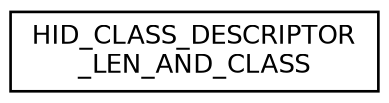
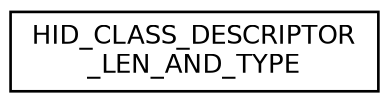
  digraph {
    rankdir=LR
-   n1 [color=black fillcolor=white fontname=Helvetica fontsize=10 height=0.2 label="HID_CLASS_DESCRIPTOR\l_LEN_AND_CLASS" shape=record style=filled width=0.4]
+   n1 [color=black fillcolor=white fontname=Helvetica fontsize=10 height=0.2 label="HID_CLASS_DESCRIPTOR\l_LEN_AND_TYPE" shape=record style=filled width=0.4]
  }
